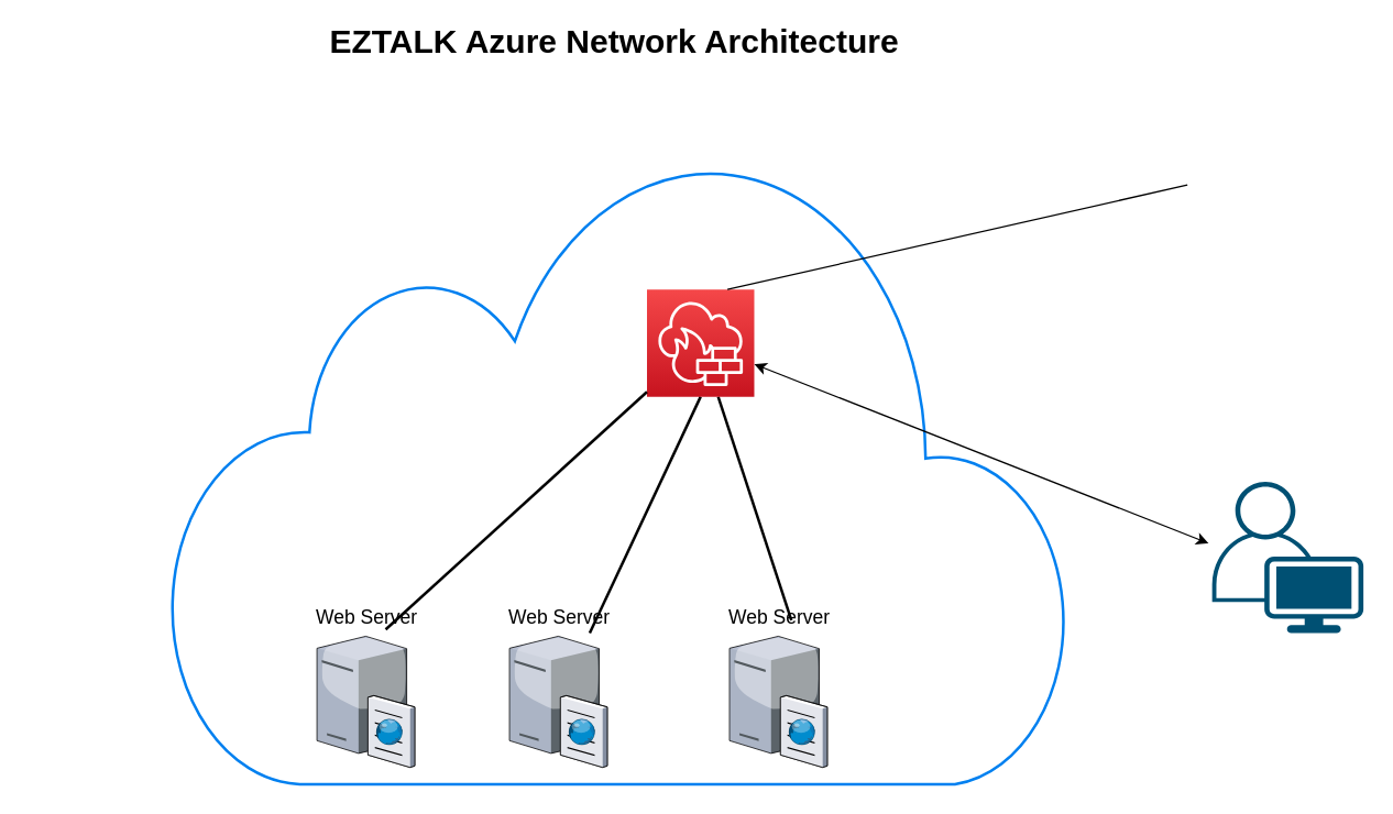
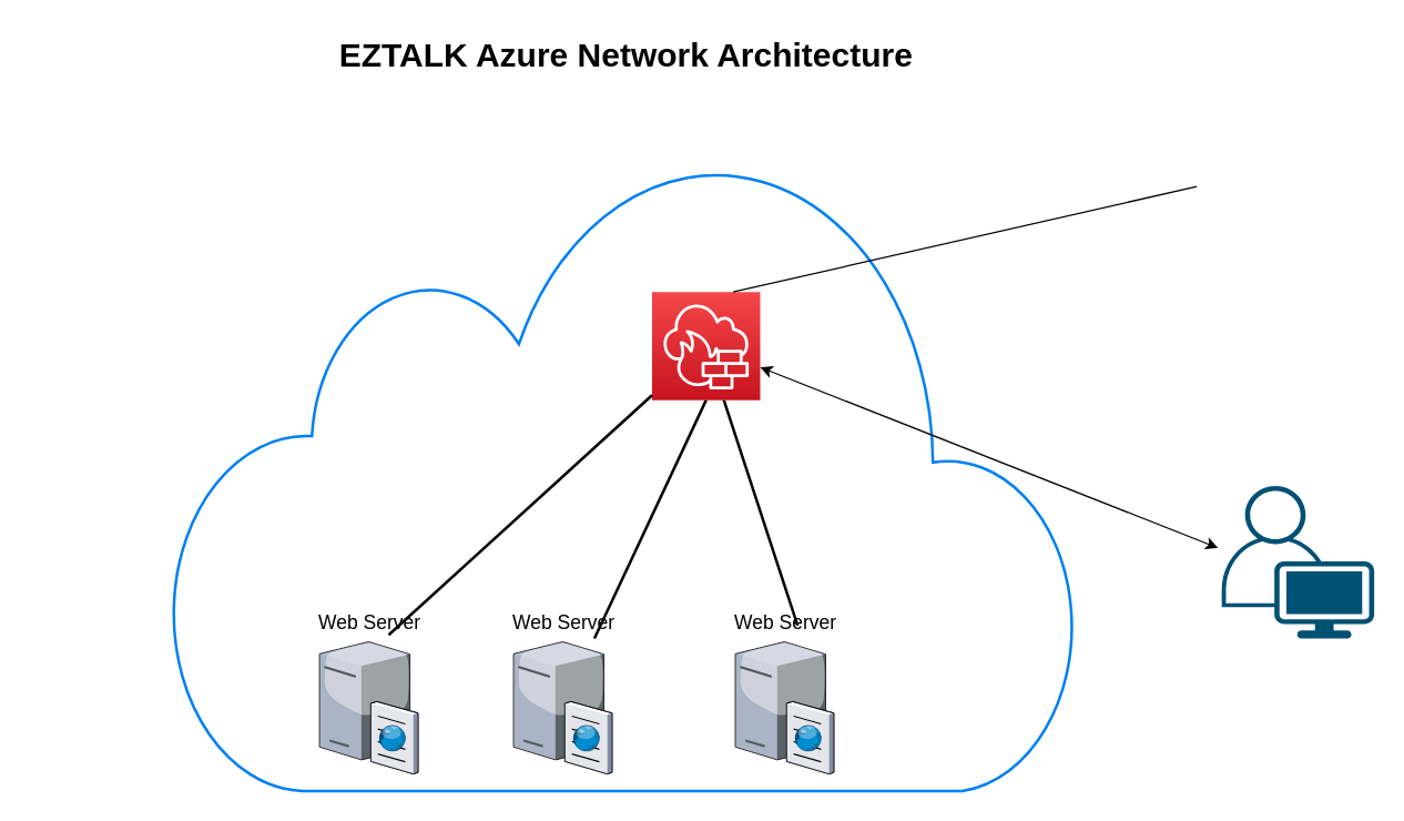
  <mxCell id="0" style=";html=1;" />
  <mxCell id="1" style=";html=1;" parent="0" />
  <mxCell id="2" value="" style="html=1;verticalLabelPosition=bottom;align=center;labelBackgroundColor=#ffffff;verticalAlign=top;strokeWidth=2;strokeColor=#0080F0;shadow=0;dashed=0;shape=mxgraph.ios7.icons.cloud;" vertex="1" parent="1"><mxGeometry x="123" y="110" width="655" height="460" as="geometry" /></mxCell>
  <mxCell id="3" style="edgeStyle=none;rounded=0;html=1;startSize=10;endSize=10;jettySize=auto;orthogonalLoop=1;fontSize=14;endArrow=none;endFill=0;strokeWidth=2;exitX=0.5;exitY=1;exitDx=0;exitDy=0;exitPerimeter=0;" parent="1" source="9" target="4" edge="1"><mxGeometry relative="1" as="geometry"><mxPoint x="922.591" y="557" as="sourcePoint" /></mxGeometry></mxCell>
  <mxCell id="4" value="Web Server" style="verticalLabelPosition=top;aspect=fixed;html=1;verticalAlign=bottom;strokeColor=none;shape=mxgraph.citrix.cache_server;fillColor=#66B2FF;gradientColor=#0066CC;fontSize=14;labelPosition=center;align=center;" parent="1" vertex="1"><mxGeometry x="370" y="460" width="71" height="97.5" as="geometry" /></mxCell>
  <mxCell id="5" style="edgeStyle=none;rounded=0;html=1;startSize=10;endSize=10;jettySize=auto;orthogonalLoop=1;fontSize=14;endArrow=none;endFill=0;strokeWidth=2;entryX=0.634;entryY=-0.096;entryDx=0;entryDy=0;entryPerimeter=0;" parent="1" source="9" target="8" edge="1"><mxGeometry relative="1" as="geometry"><mxPoint x="560.003" y="270" as="sourcePoint" /><mxPoint x="609.95" y="411" as="targetPoint" /></mxGeometry></mxCell>
- <mxCell id="6" value="EZTALK Azure Network Architecture" style="text;strokeColor=none;fillColor=none;html=1;fontSize=24;fontStyle=1;verticalAlign=middle;align=center;" parent="1" vertex="1"><mxGeometry x="15" y="10" width="861" height="40" as="geometry" /></mxCell>
+ <mxCell id="6" value="EZTALK Azure Network Architecture" style="text;strokeColor=none;fillColor=none;html=1;fontSize=24;fontStyle=1;verticalAlign=middle;align=center;" parent="1" vertex="1"><mxGeometry x="20" y="20" width="861" height="40" as="geometry" /></mxCell>
  <mxCell id="7" value="Web Server" style="verticalLabelPosition=top;aspect=fixed;html=1;verticalAlign=bottom;strokeColor=none;shape=mxgraph.citrix.cache_server;fillColor=#66B2FF;gradientColor=#0066CC;fontSize=14;labelPosition=center;align=center;" vertex="1" parent="1"><mxGeometry x="230" y="460" width="71" height="97.5" as="geometry" /></mxCell>
  <mxCell id="8" value="Web Server" style="verticalLabelPosition=top;aspect=fixed;html=1;verticalAlign=bottom;strokeColor=none;shape=mxgraph.citrix.cache_server;fillColor=#66B2FF;gradientColor=#0066CC;fontSize=14;labelPosition=center;align=center;" vertex="1" parent="1"><mxGeometry x="530" y="460" width="71" height="97.5" as="geometry" /></mxCell>
  <mxCell id="9" value="" style="sketch=0;points=[[0,0,0],[0.25,0,0],[0.5,0,0],[0.75,0,0],[1,0,0],[0,1,0],[0.25,1,0],[0.5,1,0],[0.75,1,0],[1,1,0],[0,0.25,0],[0,0.5,0],[0,0.75,0],[1,0.25,0],[1,0.5,0],[1,0.75,0]];outlineConnect=0;fontColor=#232F3E;gradientColor=#F54749;gradientDirection=north;fillColor=#C7131F;strokeColor=#ffffff;dashed=0;verticalLabelPosition=bottom;verticalAlign=top;align=center;html=1;fontSize=12;fontStyle=0;aspect=fixed;shape=mxgraph.aws4.resourceIcon;resIcon=mxgraph.aws4.network_firewall;" vertex="1" parent="1"><mxGeometry x="470" y="210" width="78" height="78" as="geometry" /></mxCell>
  <mxCell id="10" value="" style="shape=image;html=1;verticalAlign=top;verticalLabelPosition=bottom;labelBackgroundColor=#ffffff;imageAspect=0;aspect=fixed;image=https://cdn2.iconfinder.com/data/icons/whcompare-isometric-web-hosting-servers/50/connected-globe-128.png" vertex="1" parent="1"><mxGeometry x="863" y="70" width="128" height="128" as="geometry" /></mxCell>
  <mxCell id="11" value="" style="points=[[0.35,0,0],[0.98,0.51,0],[1,0.71,0],[0.67,1,0],[0,0.795,0],[0,0.65,0]];verticalLabelPosition=bottom;sketch=0;html=1;verticalAlign=top;aspect=fixed;align=center;pointerEvents=1;shape=mxgraph.cisco19.user;fillColor=#005073;strokeColor=none;" vertex="1" parent="1"><mxGeometry x="881" y="350" width="110" height="110" as="geometry" /></mxCell>
  <mxCell id="12" style="edgeStyle=none;rounded=0;html=1;startSize=10;endSize=10;jettySize=auto;orthogonalLoop=1;fontSize=14;endArrow=none;endFill=0;strokeWidth=2;entryX=0.704;entryY=-0.027;entryDx=0;entryDy=0;entryPerimeter=0;" edge="1" parent="1" source="9" target="7"><mxGeometry relative="1" as="geometry"><mxPoint x="386" y="270" as="sourcePoint" /><mxPoint x="320" y="442" as="targetPoint" /></mxGeometry></mxCell>
  <mxCell id="13" value="" style="endArrow=classic;startArrow=classic;html=1;rounded=0;exitX=-0.024;exitY=0.406;exitDx=0;exitDy=0;exitPerimeter=0;" edge="1" parent="1" source="11" target="9"><mxGeometry width="50" height="50" relative="1" as="geometry"><mxPoint x="1090" y="260" as="sourcePoint" /><mxPoint x="1140" y="210" as="targetPoint" /></mxGeometry></mxCell>
  <mxCell id="14" value="" style="endArrow=none;html=1;rounded=0;entryX=0;entryY=0.5;entryDx=0;entryDy=0;exitX=0.75;exitY=0;exitDx=0;exitDy=0;exitPerimeter=0;" edge="1" parent="1" source="9" target="10"><mxGeometry width="50" height="50" relative="1" as="geometry"><mxPoint x="1090" y="260" as="sourcePoint" /><mxPoint x="1140" y="210" as="targetPoint" /></mxGeometry></mxCell>
